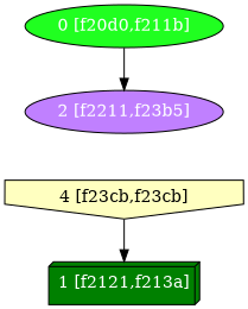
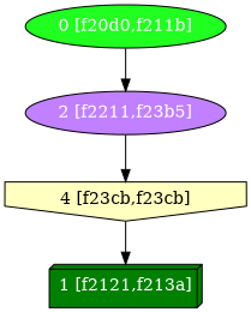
  digraph {
    node [fontcolor="#ffffff" shape=oval style=filled]
    n1 [fillcolor="#20FF20" label="0 [f20d0,f211b]"]
    n2 [fillcolor="#C080FF" label="2 [f2211,f23b5]"]
    n3 [fillcolor="#008000" label="1 [f2121,f213a]" shape=box3d]
    n4 [fillcolor="#FFFFC0" fontcolor="#000000" label="4 [f23cb,f23cb]" shape=invhouse]
    n1 -> n2
+   n2 -> n4
    n4 -> n3
  }
